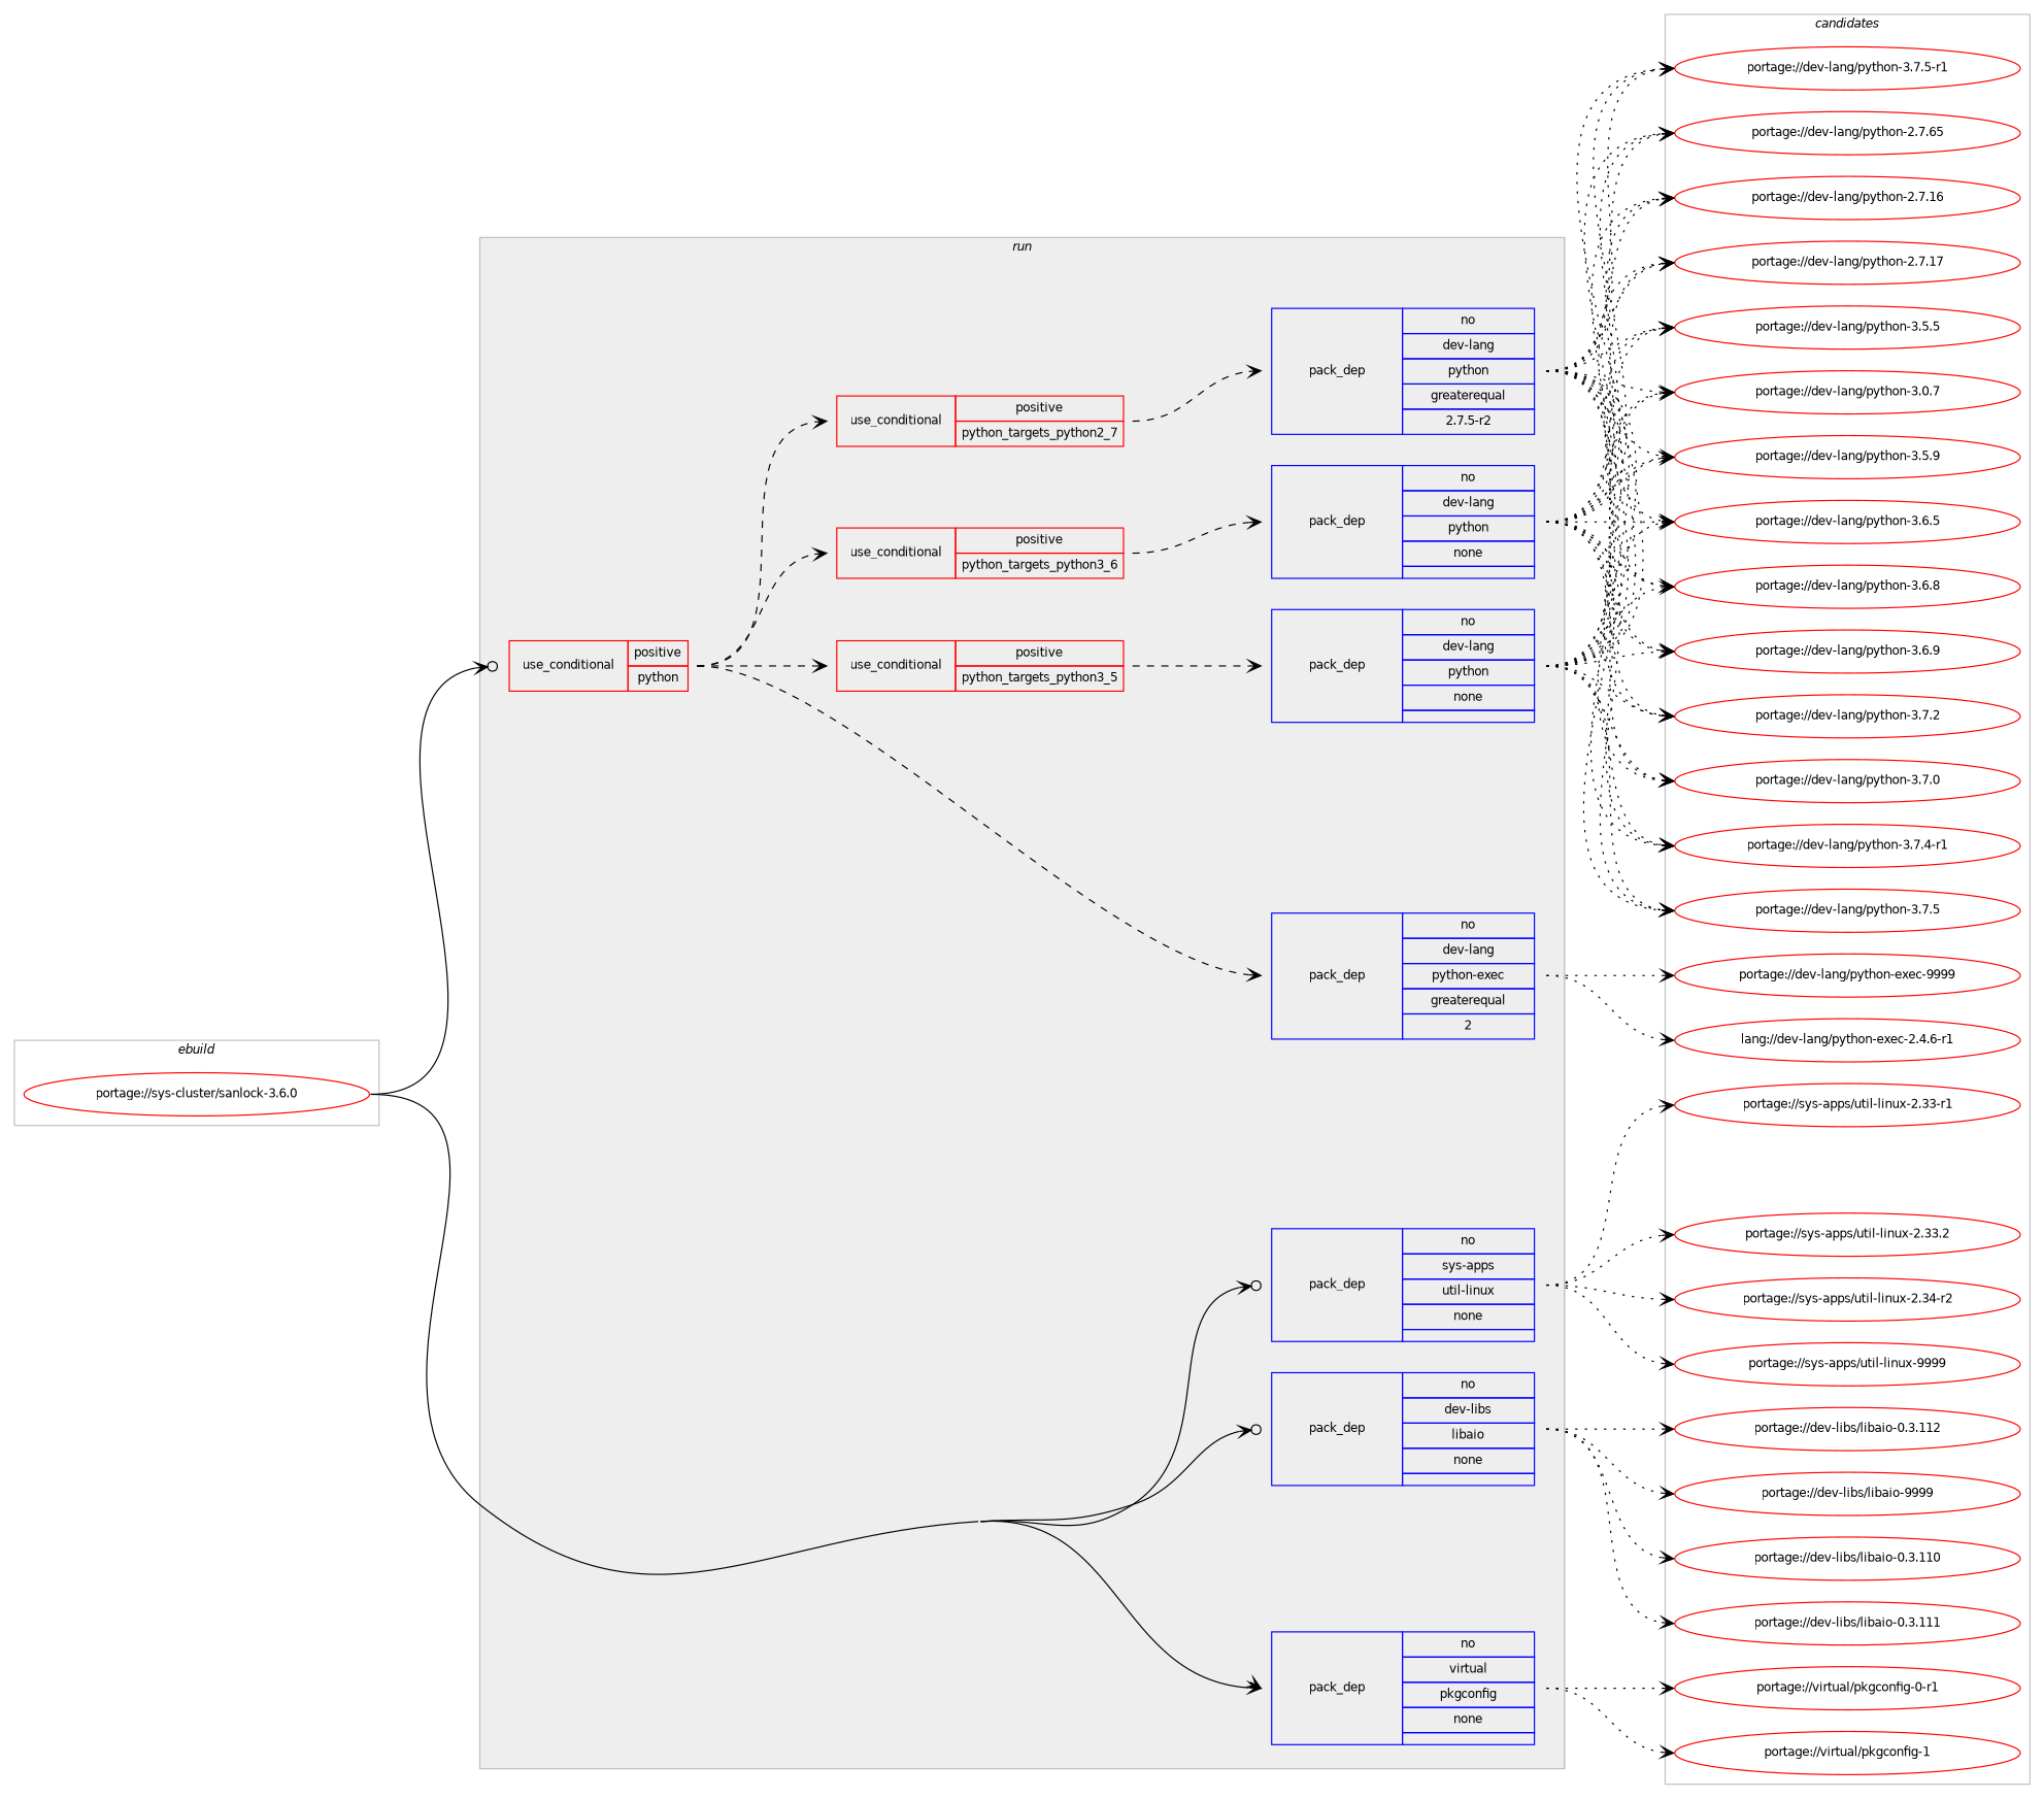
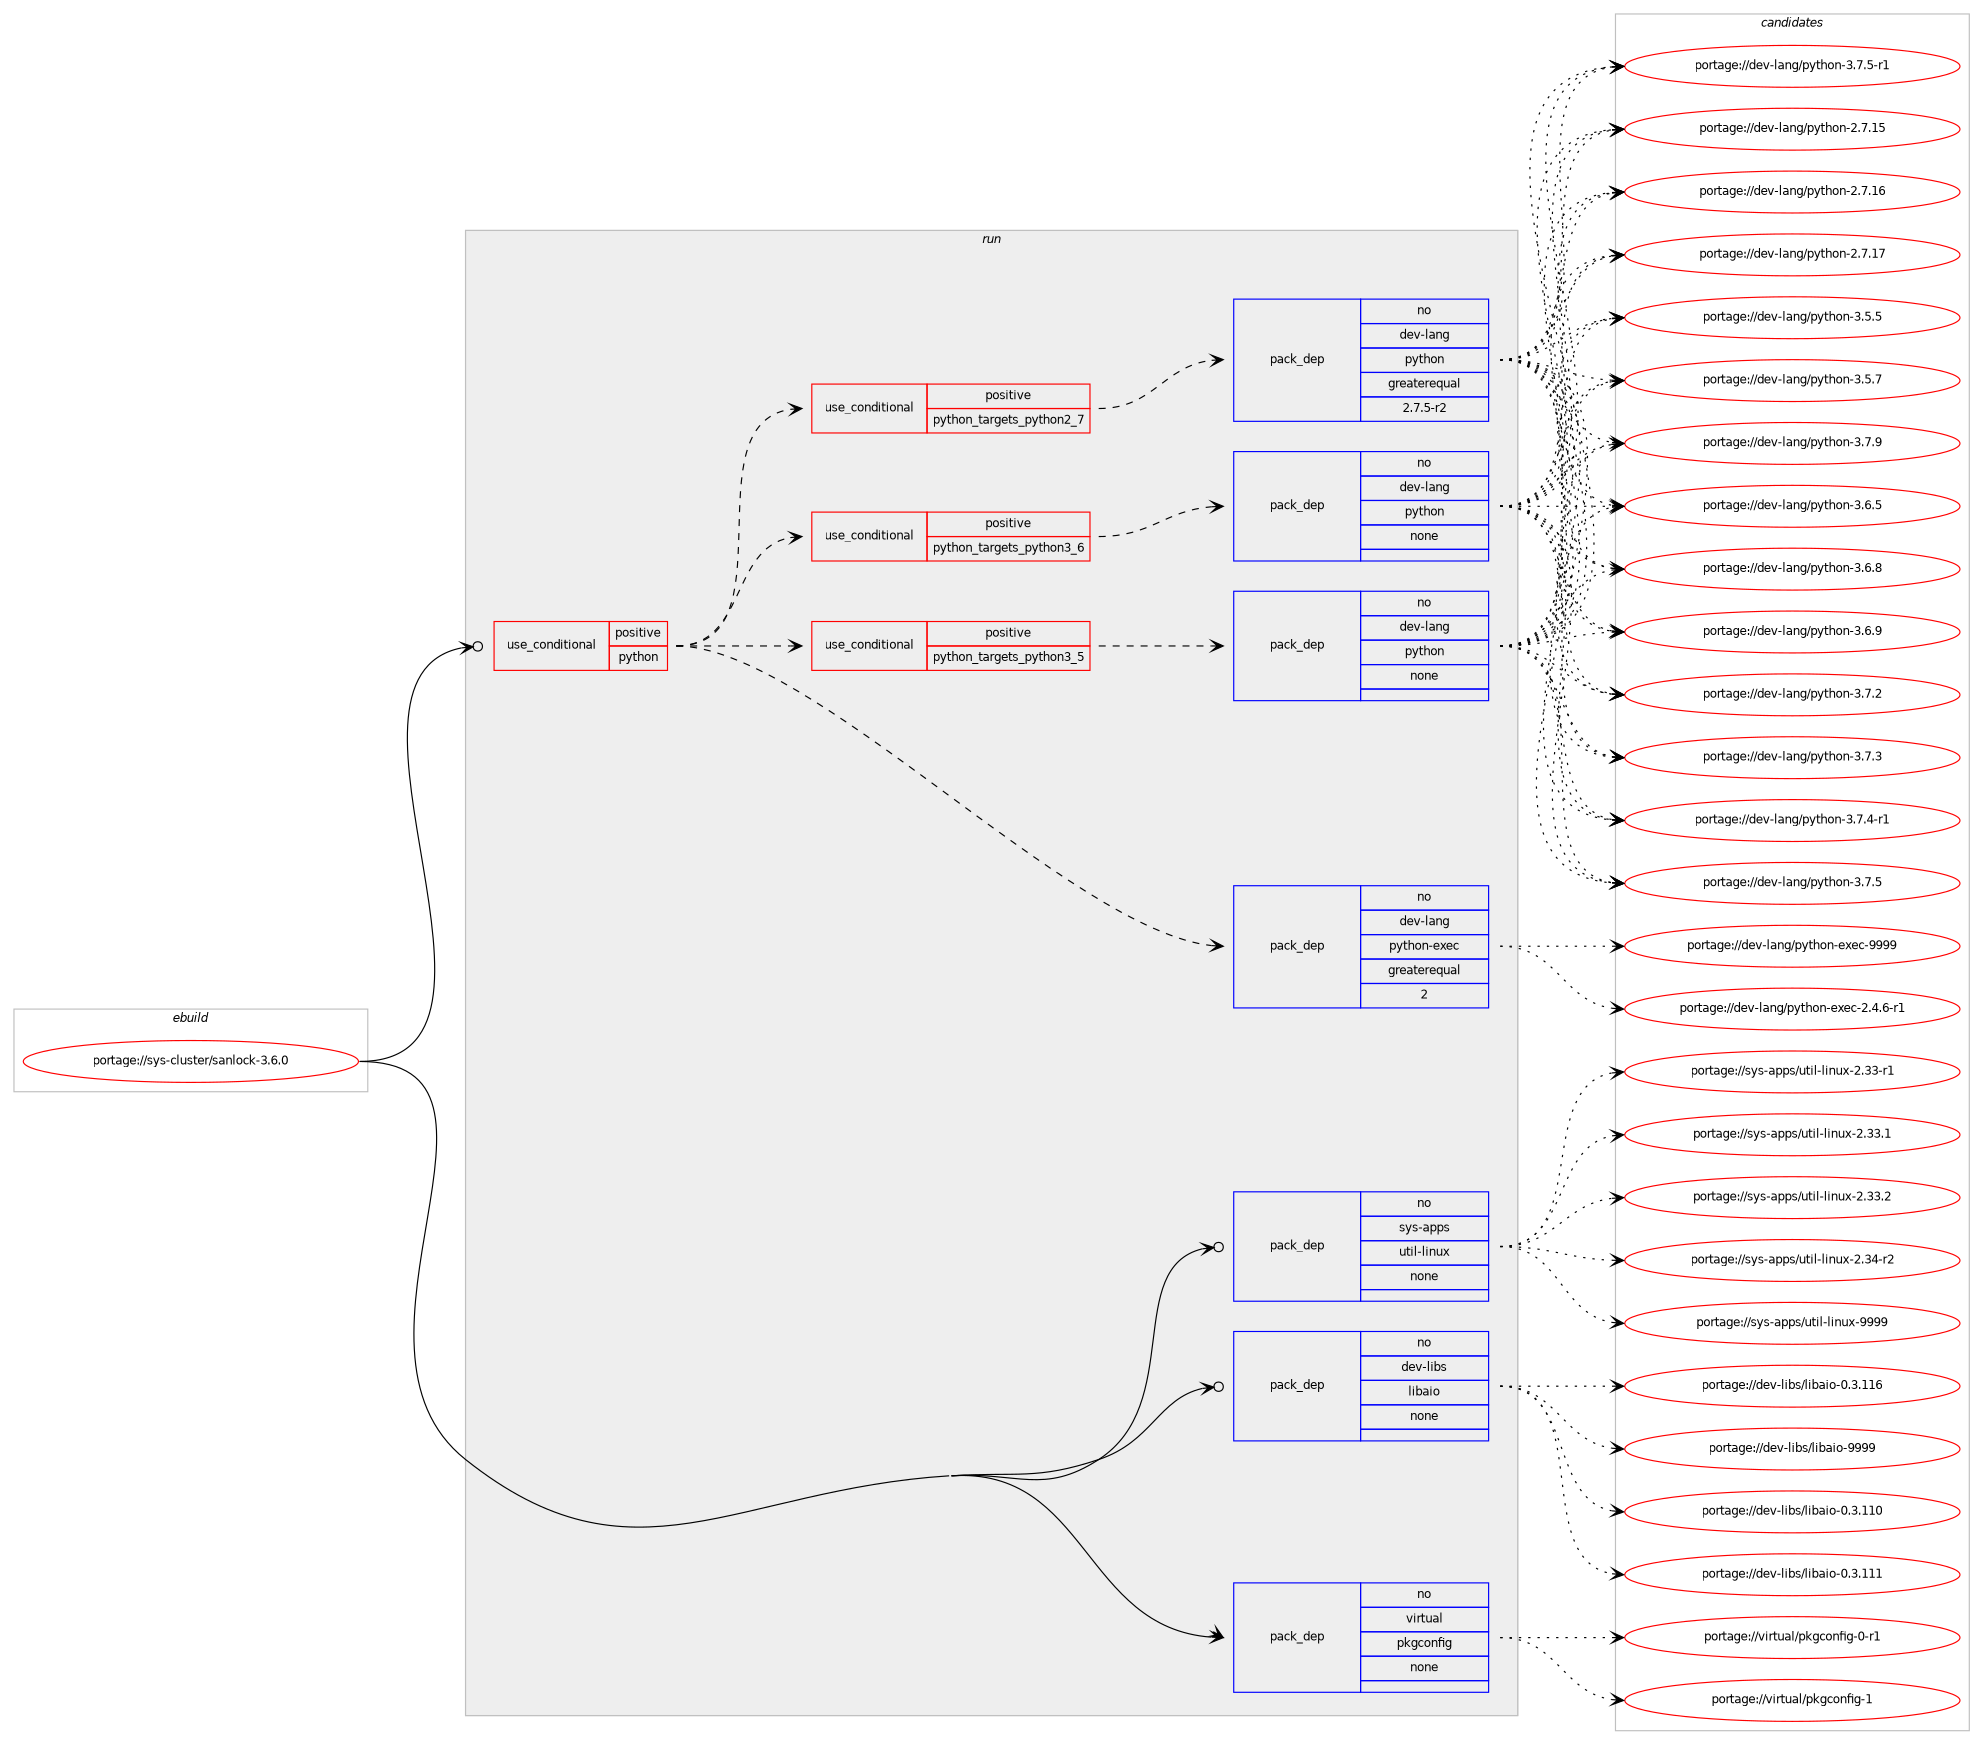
  digraph {
    compound=true
    concentrate=true
    fontname=Helvetica
    fontsize=10
    newrank=true
    rankdir=LR
    ranksep=1.5
    node [color=red fontname=Helvetica fontsize=10]
    edge [arrowhead=vee headport=w style=dotted tailport=e weight=100]
    n1 [label="portage://sys-cluster/sanlock-3.6.0" width=4]
    n2 [color=blue label=<<TABLE BORDER="0" CELLBORDER="1" CELLSPACING="0" CELLPADDING="4" WIDTH="220"><TR><TD ROWSPAN="6" CELLPADDING="30">pack_dep</TD></TR><TR><TD WIDTH="110">no</TD></TR><TR><TD>virtual</TD></TR><TR><TD>pkgconfig</TD></TR><TR><TD>none</TD></TR><TR><TD></TD></TR></TABLE>> shape=none]
    n3 [color=blue label=<<TABLE BORDER="0" CELLBORDER="1" CELLSPACING="0" CELLPADDING="4" WIDTH="220"><TR><TD ROWSPAN="6" CELLPADDING="30">pack_dep</TD></TR><TR><TD WIDTH="110">no</TD></TR><TR><TD>dev-lang</TD></TR><TR><TD>python</TD></TR><TR><TD>greaterequal</TD></TR><TR><TD>2.7.5-r2</TD></TR></TABLE>> shape=none]
    n4 [label=<<TABLE BORDER="0" CELLBORDER="1" CELLSPACING="0" CELLPADDING="4"><TR><TD ROWSPAN="3" CELLPADDING="10">use_conditional</TD></TR><TR><TD>positive</TD></TR><TR><TD>python_targets_python2_7</TD></TR></TABLE>> shape=none]
    n5 [color=blue label=<<TABLE BORDER="0" CELLBORDER="1" CELLSPACING="0" CELLPADDING="4" WIDTH="220"><TR><TD ROWSPAN="6" CELLPADDING="30">pack_dep</TD></TR><TR><TD WIDTH="110">no</TD></TR><TR><TD>dev-lang</TD></TR><TR><TD>python</TD></TR><TR><TD>none</TD></TR><TR><TD></TD></TR></TABLE>> shape=none]
    n6 [label=<<TABLE BORDER="0" CELLBORDER="1" CELLSPACING="0" CELLPADDING="4"><TR><TD ROWSPAN="3" CELLPADDING="10">use_conditional</TD></TR><TR><TD>positive</TD></TR><TR><TD>python_targets_python3_5</TD></TR></TABLE>> shape=none]
    n7 [color=blue label=<<TABLE BORDER="0" CELLBORDER="1" CELLSPACING="0" CELLPADDING="4" WIDTH="220"><TR><TD ROWSPAN="6" CELLPADDING="30">pack_dep</TD></TR><TR><TD WIDTH="110">no</TD></TR><TR><TD>dev-lang</TD></TR><TR><TD>python</TD></TR><TR><TD>none</TD></TR><TR><TD></TD></TR></TABLE>> shape=none]
    n8 [label=<<TABLE BORDER="0" CELLBORDER="1" CELLSPACING="0" CELLPADDING="4"><TR><TD ROWSPAN="3" CELLPADDING="10">use_conditional</TD></TR><TR><TD>positive</TD></TR><TR><TD>python_targets_python3_6</TD></TR></TABLE>> shape=none]
    n9 [color=blue label=<<TABLE BORDER="0" CELLBORDER="1" CELLSPACING="0" CELLPADDING="4" WIDTH="220"><TR><TD ROWSPAN="6" CELLPADDING="30">pack_dep</TD></TR><TR><TD WIDTH="110">no</TD></TR><TR><TD>dev-lang</TD></TR><TR><TD>python-exec</TD></TR><TR><TD>greaterequal</TD></TR><TR><TD>2</TD></TR></TABLE>> shape=none]
    n10 [label=<<TABLE BORDER="0" CELLBORDER="1" CELLSPACING="0" CELLPADDING="4"><TR><TD ROWSPAN="3" CELLPADDING="10">use_conditional</TD></TR><TR><TD>positive</TD></TR><TR><TD>python</TD></TR></TABLE>> shape=none]
    n11 [color=blue label=<<TABLE BORDER="0" CELLBORDER="1" CELLSPACING="0" CELLPADDING="4" WIDTH="220"><TR><TD ROWSPAN="6" CELLPADDING="30">pack_dep</TD></TR><TR><TD WIDTH="110">no</TD></TR><TR><TD>dev-libs</TD></TR><TR><TD>libaio</TD></TR><TR><TD>none</TD></TR><TR><TD></TD></TR></TABLE>> shape=none]
    n12 [color=blue label=<<TABLE BORDER="0" CELLBORDER="1" CELLSPACING="0" CELLPADDING="4" WIDTH="220"><TR><TD ROWSPAN="6" CELLPADDING="30">pack_dep</TD></TR><TR><TD WIDTH="110">no</TD></TR><TR><TD>sys-apps</TD></TR><TR><TD>util-linux</TD></TR><TR><TD>none</TD></TR><TR><TD></TD></TR></TABLE>> shape=none]
    n13 [label="portage://virtual/pkgconfig-0-r1" width=4]
    n14 [label="portage://virtual/pkgconfig-1" width=4]
-   n15 [label="portage://dev-lang/python-2.7.65" width=4]
+   n15 [label="portage://dev-lang/python-2.7.15" width=4]
    n16 [label="portage://dev-lang/python-2.7.16" width=4]
    n17 [label="portage://dev-lang/python-2.7.17" width=4]
    n18 [label="portage://dev-lang/python-3.5.5" width=4]
-   n19 [label="portage://dev-lang/python-3.0.7" width=4]
-   n20 [label="portage://dev-lang/python-3.5.9" width=4]
+   n19 [label="portage://dev-lang/python-3.5.7" width=4]
+   n20 [label="portage://dev-lang/python-3.7.9" width=4]
    n21 [label="portage://dev-lang/python-3.6.5" width=4]
    n22 [label="portage://dev-lang/python-3.6.8" width=4]
    n23 [label="portage://dev-lang/python-3.6.9" width=4]
    n24 [label="portage://dev-lang/python-3.7.2" width=4]
-   n25 [label="portage://dev-lang/python-3.7.0" width=4]
+   n25 [label="portage://dev-lang/python-3.7.3" width=4]
    n26 [label="portage://dev-lang/python-3.7.4-r1" width=4]
    n27 [label="portage://dev-lang/python-3.7.5" width=4]
    n28 [label="portage://dev-lang/python-3.7.5-r1" width=4]
-   n29 [label="lang://dev-lang/python-exec-2.4.6-r1" width=4]
+   n29 [label="portage://dev-lang/python-exec-2.4.6-r1" width=4]
    n30 [label="portage://dev-lang/python-exec-9999" width=4]
    n31 [label="portage://dev-libs/libaio-0.3.110" width=4]
    n32 [label="portage://dev-libs/libaio-0.3.111" width=4]
-   n33 [label="portage://dev-libs/libaio-0.3.112" width=4]
+   n33 [label="portage://dev-libs/libaio-0.3.116" width=4]
    n34 [label="portage://dev-libs/libaio-9999" width=4]
    n35 [label="portage://sys-apps/util-linux-2.33-r1" width=4]
+   n36 [label="portage://sys-apps/util-linux-2.33.1" width=4]
    n37 [label="portage://sys-apps/util-linux-2.33.2" width=4]
    n38 [label="portage://sys-apps/util-linux-2.34-r2" width=4]
    n39 [label="portage://sys-apps/util-linux-9999" width=4]
    subgraph cluster_1 {
      color=gray
      label=<<i>ebuild</i>>
      rank=same
      n1
    }
    subgraph cluster_2 {
      color=gray
      label=<<i>dependencies</i>>
      subgraph cluster_3 {
        color=gray
        fillcolor="#eeeeee"
        label=<<i>compile</i>>
        style=filled
        subgraph sub_4 {
          color=gray
          fillcolor="#eeeeee"
          label=<<i>compile</i>>
          style=filled
          n2
        }
      }
      subgraph cluster_5 {
        color=gray
        fillcolor="#eeeeee"
        label=<<i>compile and run</i>>
        style=filled
        subgraph sub_6 {
          color=gray
          fillcolor="#eeeeee"
          label=<<i>compile and run</i>>
          style=filled
          n10
          subgraph sub_7 {
            color=gray
            fillcolor="#eeeeee"
            label=<<i>compile and run</i>>
            style=filled
            n4
            subgraph sub_8 {
              color=gray
              fillcolor="#eeeeee"
              label=<<i>compile and run</i>>
              style=filled
              n3
            }
          }
          subgraph sub_9 {
            color=gray
            fillcolor="#eeeeee"
            label=<<i>compile and run</i>>
            style=filled
            n6
            subgraph sub_10 {
              color=gray
              fillcolor="#eeeeee"
              label=<<i>compile and run</i>>
              style=filled
              n5
            }
          }
          subgraph sub_11 {
            color=gray
            fillcolor="#eeeeee"
            label=<<i>compile and run</i>>
            style=filled
            n8
            subgraph sub_12 {
              color=gray
              fillcolor="#eeeeee"
              label=<<i>compile and run</i>>
              style=filled
              n7
            }
          }
          subgraph sub_13 {
            color=gray
            fillcolor="#eeeeee"
            label=<<i>compile and run</i>>
            style=filled
            n9
          }
        }
        subgraph sub_14 {
          color=gray
          fillcolor="#eeeeee"
          label=<<i>compile and run</i>>
          style=filled
          n11
        }
        subgraph sub_15 {
          color=gray
          fillcolor="#eeeeee"
          label=<<i>compile and run</i>>
          style=filled
          n12
        }
      }
      subgraph cluster_16 {
        color=gray
        fillcolor="#eeeeee"
        label=<<i>run</i>>
        style=filled
      }
    }
    subgraph cluster_17 {
      color=gray
      label=<<i>candidates</i>>
      rank=same
      subgraph sub_18 {
        color=black
        label=<<i>candidates</i>>
        nodesep=1
        rank=same
        n13
        n14
      }
      subgraph sub_19 {
        color=black
        label=<<i>candidates</i>>
        nodesep=1
        rank=same
        n15
        n16
        n17
        n18
        n19
        n20
        n21
        n22
        n23
        n24
        n25
        n26
        n27
        n28
      }
      subgraph sub_20 {
        color=black
        label=<<i>candidates</i>>
        nodesep=1
        rank=same
        n15
        n16
        n17
        n18
        n19
        n20
        n21
        n22
        n23
        n24
        n25
        n26
        n27
        n28
      }
      subgraph sub_21 {
        color=black
        label=<<i>candidates</i>>
        nodesep=1
        rank=same
        n15
        n16
        n17
        n18
        n19
        n20
        n21
        n22
        n23
        n24
        n25
        n26
        n27
        n28
      }
      subgraph sub_22 {
        color=black
        label=<<i>candidates</i>>
        nodesep=1
        rank=same
        n29
        n30
      }
      subgraph sub_23 {
        color=black
        label=<<i>candidates</i>>
        nodesep=1
        rank=same
        n31
        n32
        n33
        n34
      }
      subgraph sub_24 {
        color=black
        label=<<i>candidates</i>>
        nodesep=1
        rank=same
        n35
+       n36
        n37
        n38
        n39
      }
    }
    n1 -> n2 [style=solid weight=20]
    n1 -> n10 [arrowhead=odotvee style=solid weight=20]
    n1 -> n11 [arrowhead=odotvee style=solid weight=20]
    n1 -> n12 [arrowhead=odotvee style=solid weight=20]
    n2 -> n13
    n2 -> n14
    n3 -> n15
    n3 -> n16
    n3 -> n17
    n3 -> n18
    n3 -> n19
    n3 -> n20
    n3 -> n21
    n3 -> n22
    n3 -> n23
    n3 -> n24
    n3 -> n25
    n3 -> n26
    n3 -> n27
    n3 -> n28
    n4 -> n3 [style=dashed weight=20]
    n5 -> n15
    n5 -> n16
    n5 -> n17
    n5 -> n18
    n5 -> n19
    n5 -> n20
    n5 -> n21
    n5 -> n22
    n5 -> n23
    n5 -> n24
    n5 -> n25
    n5 -> n26
    n5 -> n27
    n5 -> n28
    n6 -> n5 [style=dashed weight=20]
    n7 -> n15
    n7 -> n16
    n7 -> n17
    n7 -> n18
    n7 -> n19
    n7 -> n20
    n7 -> n21
    n7 -> n22
    n7 -> n23
    n7 -> n24
    n7 -> n25
    n7 -> n26
    n7 -> n27
    n7 -> n28
    n8 -> n7 [style=dashed weight=20]
    n9 -> n29
    n9 -> n30
    n10 -> n4 [style=dashed weight=20]
    n10 -> n6 [style=dashed weight=20]
    n10 -> n8 [style=dashed weight=20]
    n10 -> n9 [style=dashed weight=20]
    n11 -> n31
    n11 -> n32
    n11 -> n33
    n11 -> n34
    n12 -> n35
+   n12 -> n36
    n12 -> n37
    n12 -> n38
    n12 -> n39
  }
